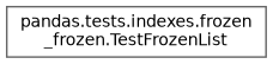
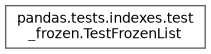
  digraph {
    rankdir=LR
-   n1 [color=grey40 fillcolor=white fontname=Helvetica fontsize=10 height=0.2 label="pandas.tests.indexes.frozen\l_frozen.TestFrozenList" shape=box style=filled width=0.4]
+   n1 [color=grey40 fillcolor=white fontname=Helvetica fontsize=10 height=0.2 label="pandas.tests.indexes.test\l_frozen.TestFrozenList" shape=box style=filled width=0.4]
  }
